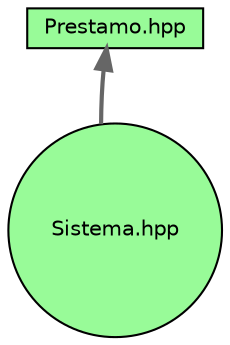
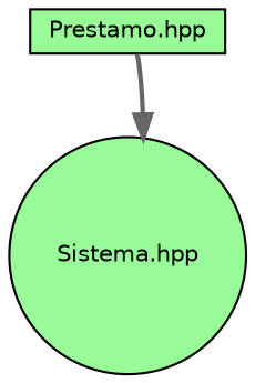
  digraph {
    node [color=black fillcolor=palegreen fontname=Helvetica fontsize=10 style=filled]
    n1 [fontcolor=black height=0.2 label="Prestamo.hpp" shape=box width=0.4]
    n2 [height=0.2 label="Sistema.hpp" shape=circle width=0.4]
-   n1 -> n2 [color=gray40 dir=back fontname=Helvetica fontsize=10 labelfontname=Helvetica labelfontsize=10 style=bold]
+   n2 -> n1 [color=gray40 dir=back fontname=Helvetica fontsize=10 labelfontname=Helvetica labelfontsize=10 style=bold]
  }
